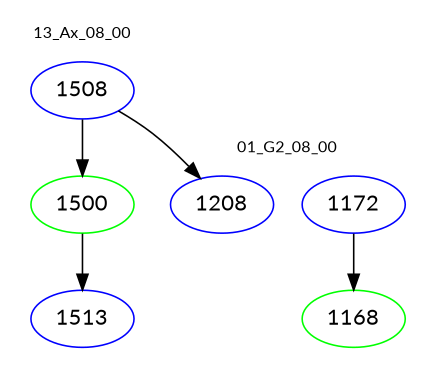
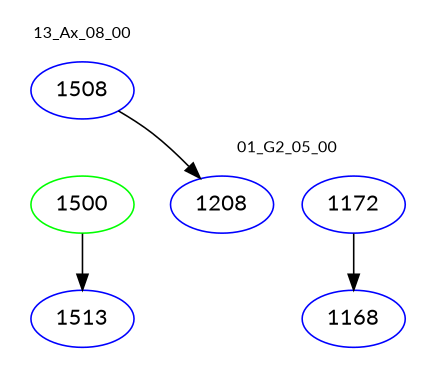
  digraph {
    fontname=Lato
    node [color=blue fontname=Lato]
    edge [color=black fontname=Lato]
    n1 [label=1508]
    n2 [color=green label=1500]
    n3 [label=1513]
    n4 [label=1172]
-   n5 [color=green label=1168]
+   n5 [label=1168]
    n6 [label=1208]
    subgraph cluster_1 {
      color=white
      fontsize=10
      label="13_Ax_08_00"
      n1
      n2
      n3
    }
    subgraph cluster_2 {
      color=white
      fontsize=10
-     label="01_G2_08_00"
+     label="01_G2_05_00"
      n4
      n5
      n6
    }
-   n1 -> n2
    n1 -> n6
    n2 -> n3
    n4 -> n5
  }
